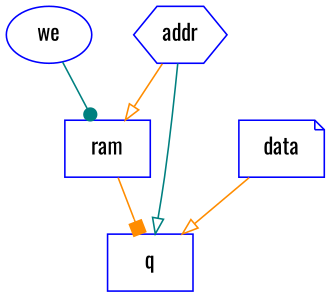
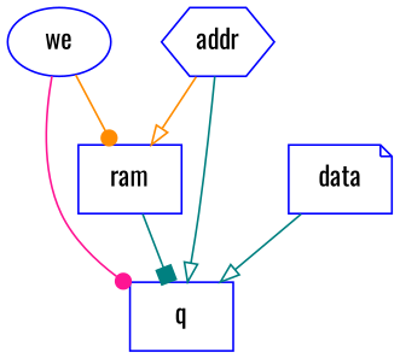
  strict digraph {
    fontname=Oswald
    node [color=blue fontname=Oswald shape=box]
    edge [arrowhead=onormal color=darkorange fontname=Oswald weight=1.0]
    we [shape=ellipse]
    q
    ram
    data [shape=note]
    addr [shape=hexagon]
-   we -> ram [arrowhead=dot color=teal]
-   ram -> q [arrowhead=box]
-   data -> q
+   we -> q [arrowhead=dot color=deeppink]
+   we -> ram [arrowhead=dot]
+   ram -> q [arrowhead=box color=teal]
+   data -> q [color=teal]
    addr -> q [color=teal]
    addr -> ram
  }
